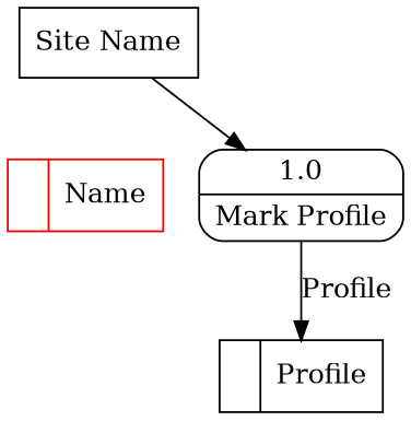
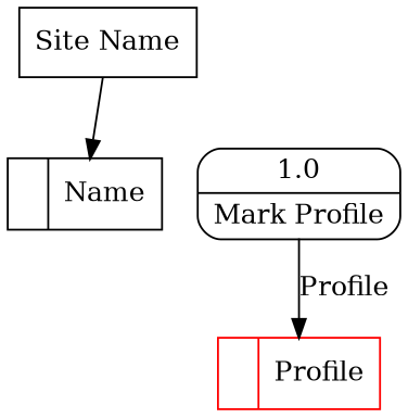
  digraph {
    node [shape=record]
-   n1 [color=black label="<f0>  |<f1> Profile "]
-   n2 [color=red label="<f0>  |<f1> Name "]
+   n1 [color=red label="<f0>  |<f1> Profile "]
+   n2 [color=black label="<f0>  |<f1> Name "]
    n3 [label="Site Name" shape=box]
    n4 [label="{<f0> 1.0|<f1> Mark Profile }" shape=Mrecord]
-   n3 -> n4
+   n3 -> n2
    n4 -> n1 [label=Profile]
  }
